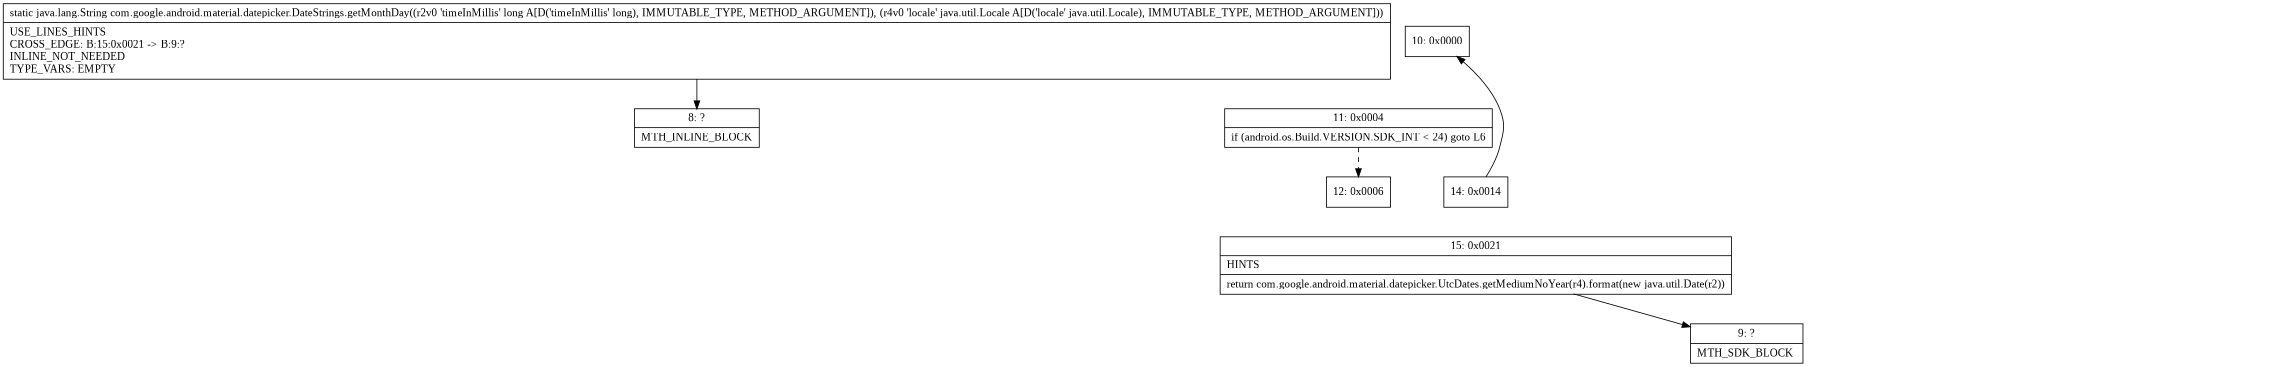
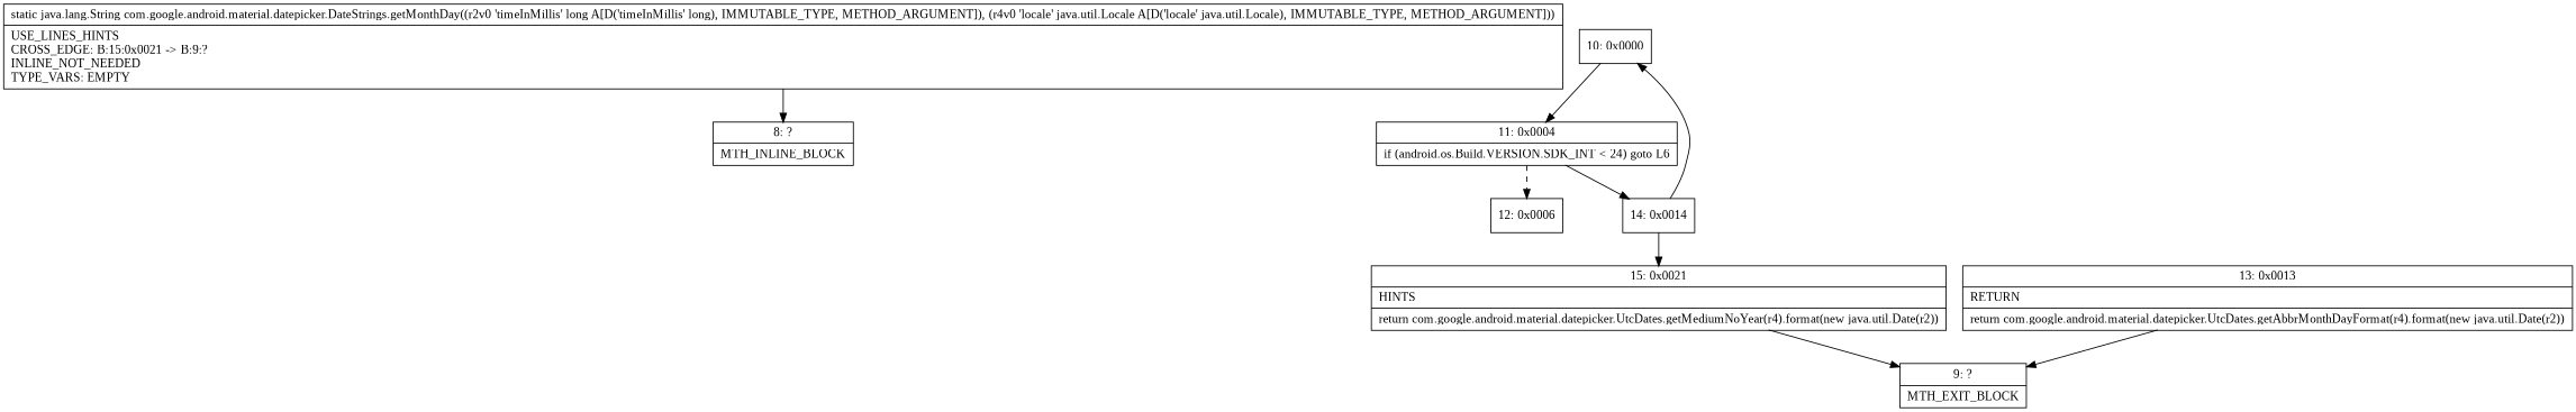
  digraph {
    fontname="Liberation Serif"
    node [fontname="Liberation Serif" shape=record]
    edge [fontname="Liberation Serif"]
    n1 [label="{8\:\ ?|MTH_INLINE_BLOCK\l}"]
    n2 [label="{10\:\ 0x0000}"]
    n3 [label="{11\:\ 0x0004|if (android.os.Build.VERSION.SDK_INT \< 24) goto L6\l}"]
    n4 [label="{12\:\ 0x0006}"]
    n5 [label="{14\:\ 0x0014}"]
    n6 [label="{15\:\ 0x0021|HINTS\l|return com.google.android.material.datepicker.UtcDates.getMediumNoYear(r4).format(new java.util.Date(r2))\l}"]
-   n8 [label="{9\:\ ?|MTH_SDK_BLOCK\l}"]
+   n7 [label="{13\:\ 0x0013|RETURN\l|return com.google.android.material.datepicker.UtcDates.getAbbrMonthDayFormat(r4).format(new java.util.Date(r2))\l}"]
+   n8 [label="{9\:\ ?|MTH_EXIT_BLOCK\l}"]
    n9 [label="{static java.lang.String com.google.android.material.datepicker.DateStrings.getMonthDay((r2v0 'timeInMillis' long A[D('timeInMillis' long), IMMUTABLE_TYPE, METHOD_ARGUMENT]), (r4v0 'locale' java.util.Locale A[D('locale' java.util.Locale), IMMUTABLE_TYPE, METHOD_ARGUMENT]))  | USE_LINES_HINTS\lCROSS_EDGE: B:15:0x0021 \-\> B:9:?\lINLINE_NOT_NEEDED\lTYPE_VARS: EMPTY\l}"]
+   n2 -> n3
    n3 -> n4 [style=dashed]
+   n3 -> n5
    n5 -> n2
+   n5 -> n6
    n6 -> n8
+   n7 -> n8
    n9 -> n1
  }
